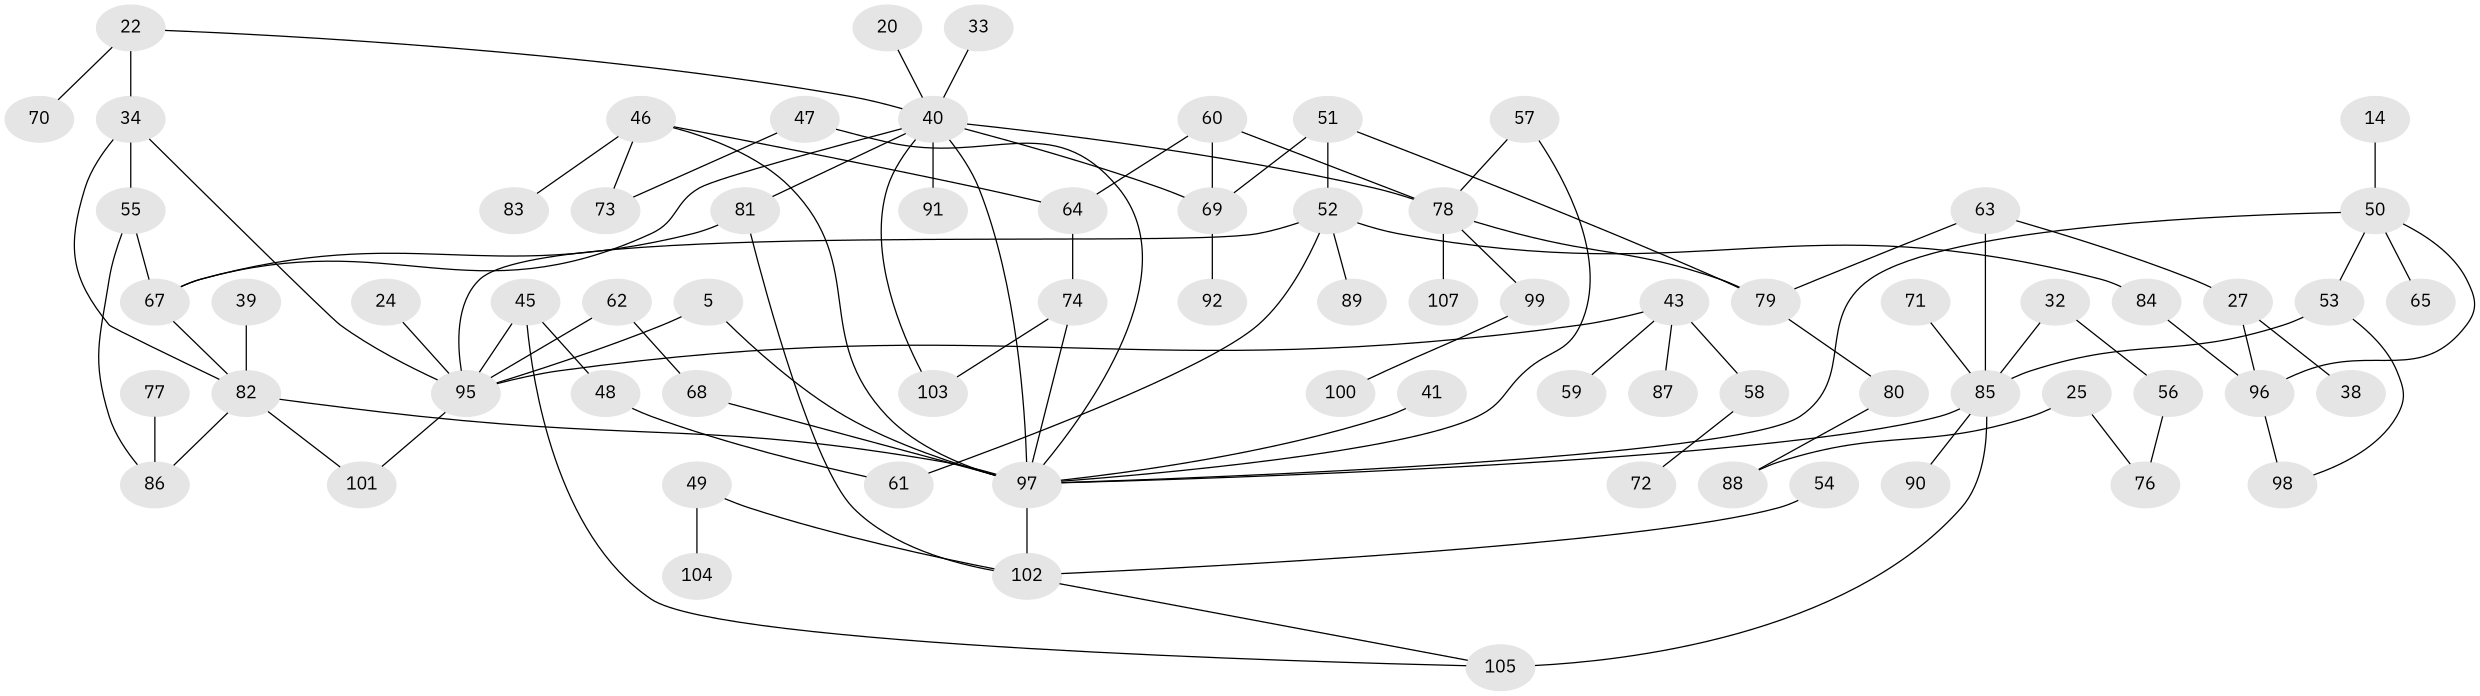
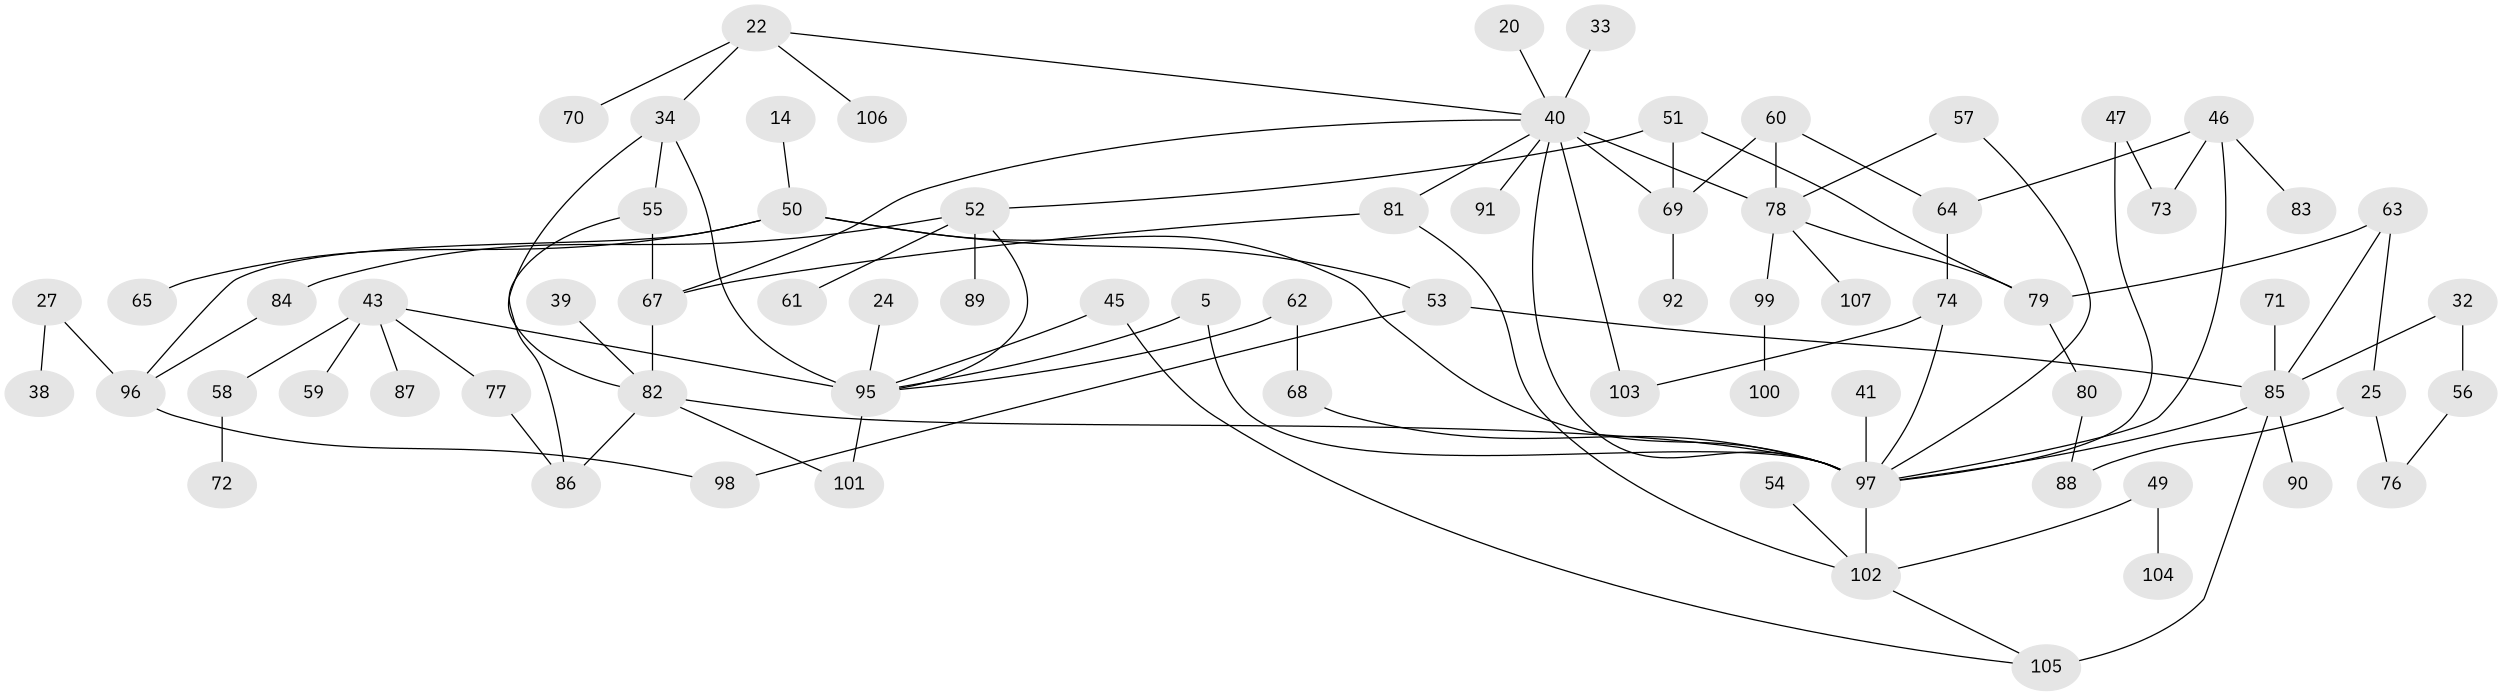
  graph {
    fontname="IBM Plex Sans"
    node [color=gray90 fontname="IBM Plex Sans" style=filled]
    edge [fontname="IBM Plex Sans"]
    95 [super="+17+93"]
    101
    5
    97 [super="+8+12"]
    102 [super="+36+42"]
    50 [super="+10"]
    96 [super="+26"]
    53
    65
    14
    40 [super="+11+24+15"]
    67
    69 [super="+13"]
    78 [super="+66"]
    81
    91 [super="+25"]
    103
    20
    22
    34
    70
+   106
    55 [super="+37"]
    82 [super="+6"]
    27
    38
    98
    32
    56
    85 [super="+1+7+30"]
    76
    105 [super="+28+31"]
    90
    33
    86
    39
    92
    79
    99
    107
    41
    43
    58
    59
    77 [super="+44"]
    87
    72
    45
-   48
    61
    46 [super="+16+23"]
    64 [super="+29"]
    73
    83
    74
    47
    49
    104
    51
    52
    84
    89
    80
    54
    57
    60 [super="+35"]
    62
    68
    63
    n70 [label=25]
    88
    71
    100
    n74 [label=24]
    95 -- 101
    5 -- 95
    5 -- 97
    97 -- 102
    102 -- 105
    50 -- 97
    50 -- 96
    50 -- 53
    50 -- 65
    96 -- 98
    53 -- 98
    53 -- 85
    14 -- 50
    40 -- 97 [weight=3]
    40 -- 67
    40 -- 69
    40 -- 78 [weight=2]
    40 -- 81
    40 -- 91 [weight=2]
    40 -- 103 [weight=2]
    67 -- 82 [weight=2]
    69 -- 92
    78 -- 79
    78 -- 99
    78 -- 107
    81 -- 102
    81 -- 67
    20 -- 40
    22 -- 40
    22 -- 34
    22 -- 70
+   22 -- 106
    34 -- 95
    34 -- 55
    34 -- 82 [weight=2]
    55 -- 67
    55 -- 86
    82 -- 101
    82 -- 97 [weight=2]
    82 -- 86
    27 -- 96
    27 -- 38
    32 -- 56
    32 -- 85
    56 -- 76
    85 -- 97 [weight=3]
    85 -- 105 [weight=2]
    85 -- 90
    33 -- 40
    39 -- 82
    79 -- 80
    99 -- 100
    41 -- 97
    43 -- 95 [weight=3]
    43 -- 58
    43 -- 59
+   43 -- 77
    43 -- 87
    58 -- 72
    77 -- 86
    45 -- 95
    45 -- 105
-   45 -- 48
-   48 -- 61
    46 -- 97
    46 -- 64
    46 -- 73
    46 -- 83
    64 -- 74
    74 -- 97
    74 -- 103
    47 -- 97
    47 -- 73
    49 -- 102
    49 -- 104
    51 -- 69
    51 -- 79
    51 -- 52
    52 -- 95
    52 -- 61
    52 -- 84
    52 -- 89
    84 -- 96
    80 -- 88
    54 -- 102
    57 -- 97
    57 -- 78
    60 -- 69
    60 -- 78
    60 -- 64
    62 -- 95
    62 -- 68
    68 -- 97
    63 -- 85
    63 -- 79
-   63 -- 27
+   63 -- n70
    n70 -- 76
    n70 -- 88
    71 -- 85
    n74 -- 95
  }
